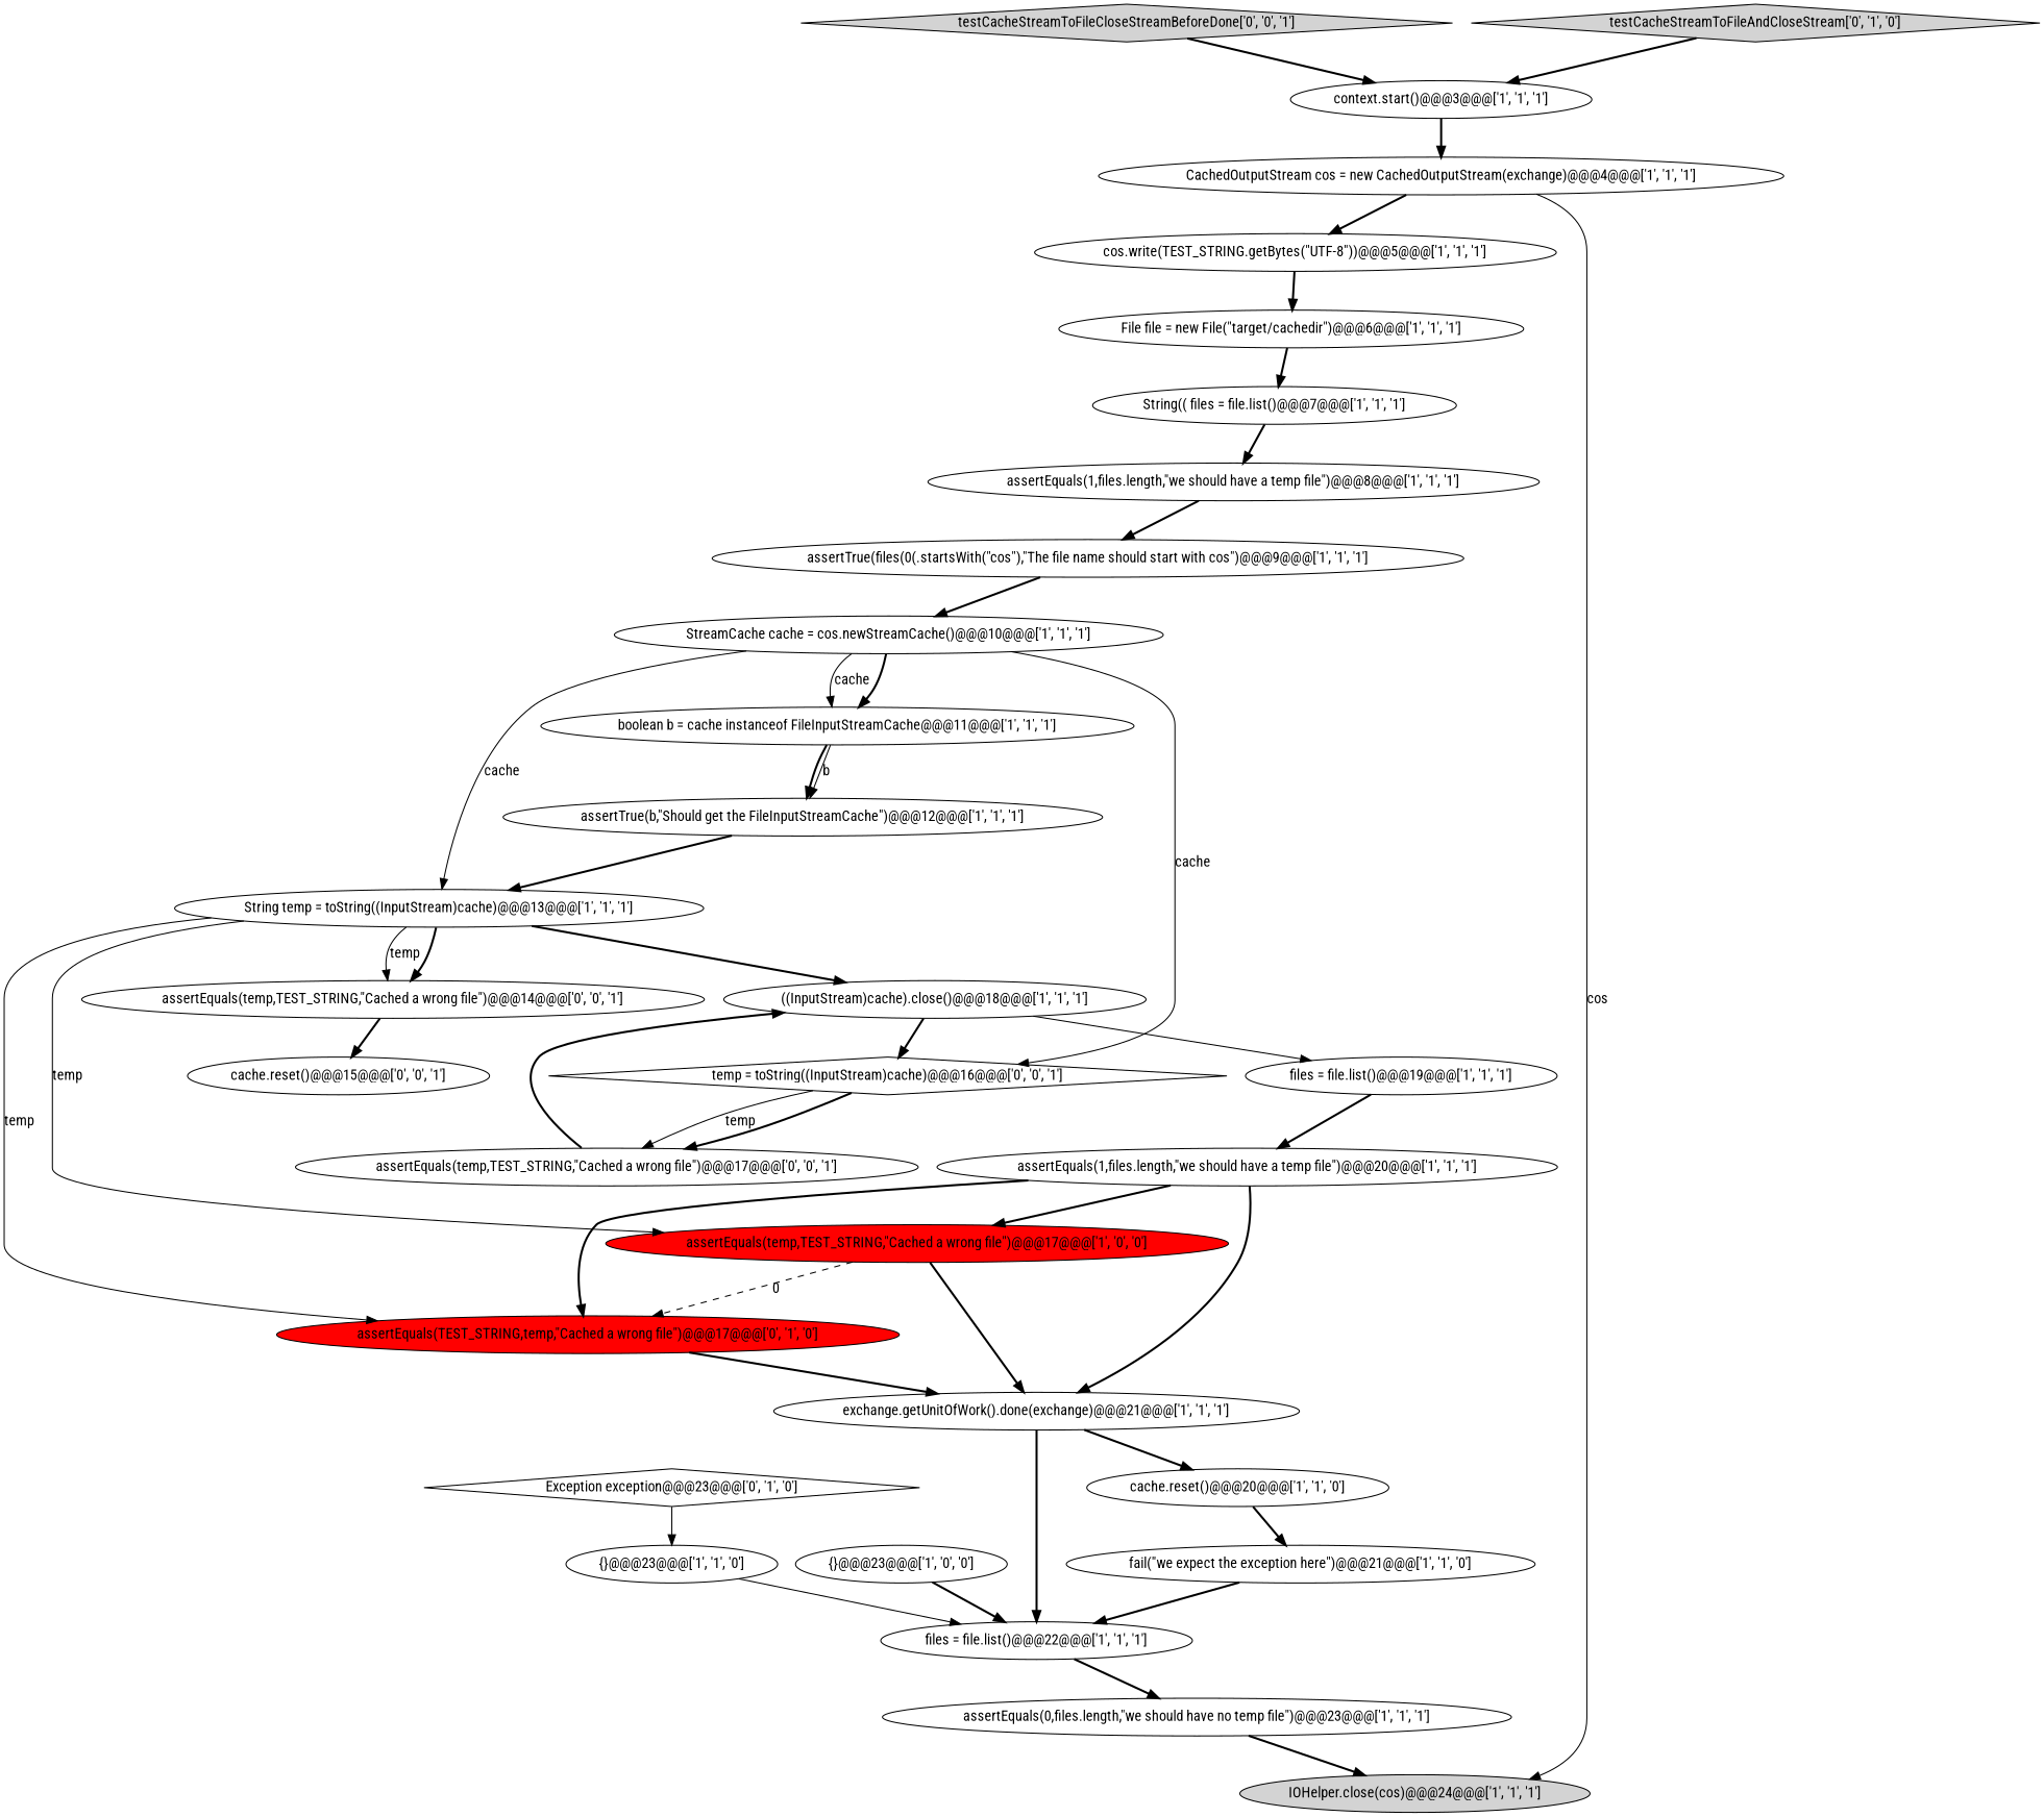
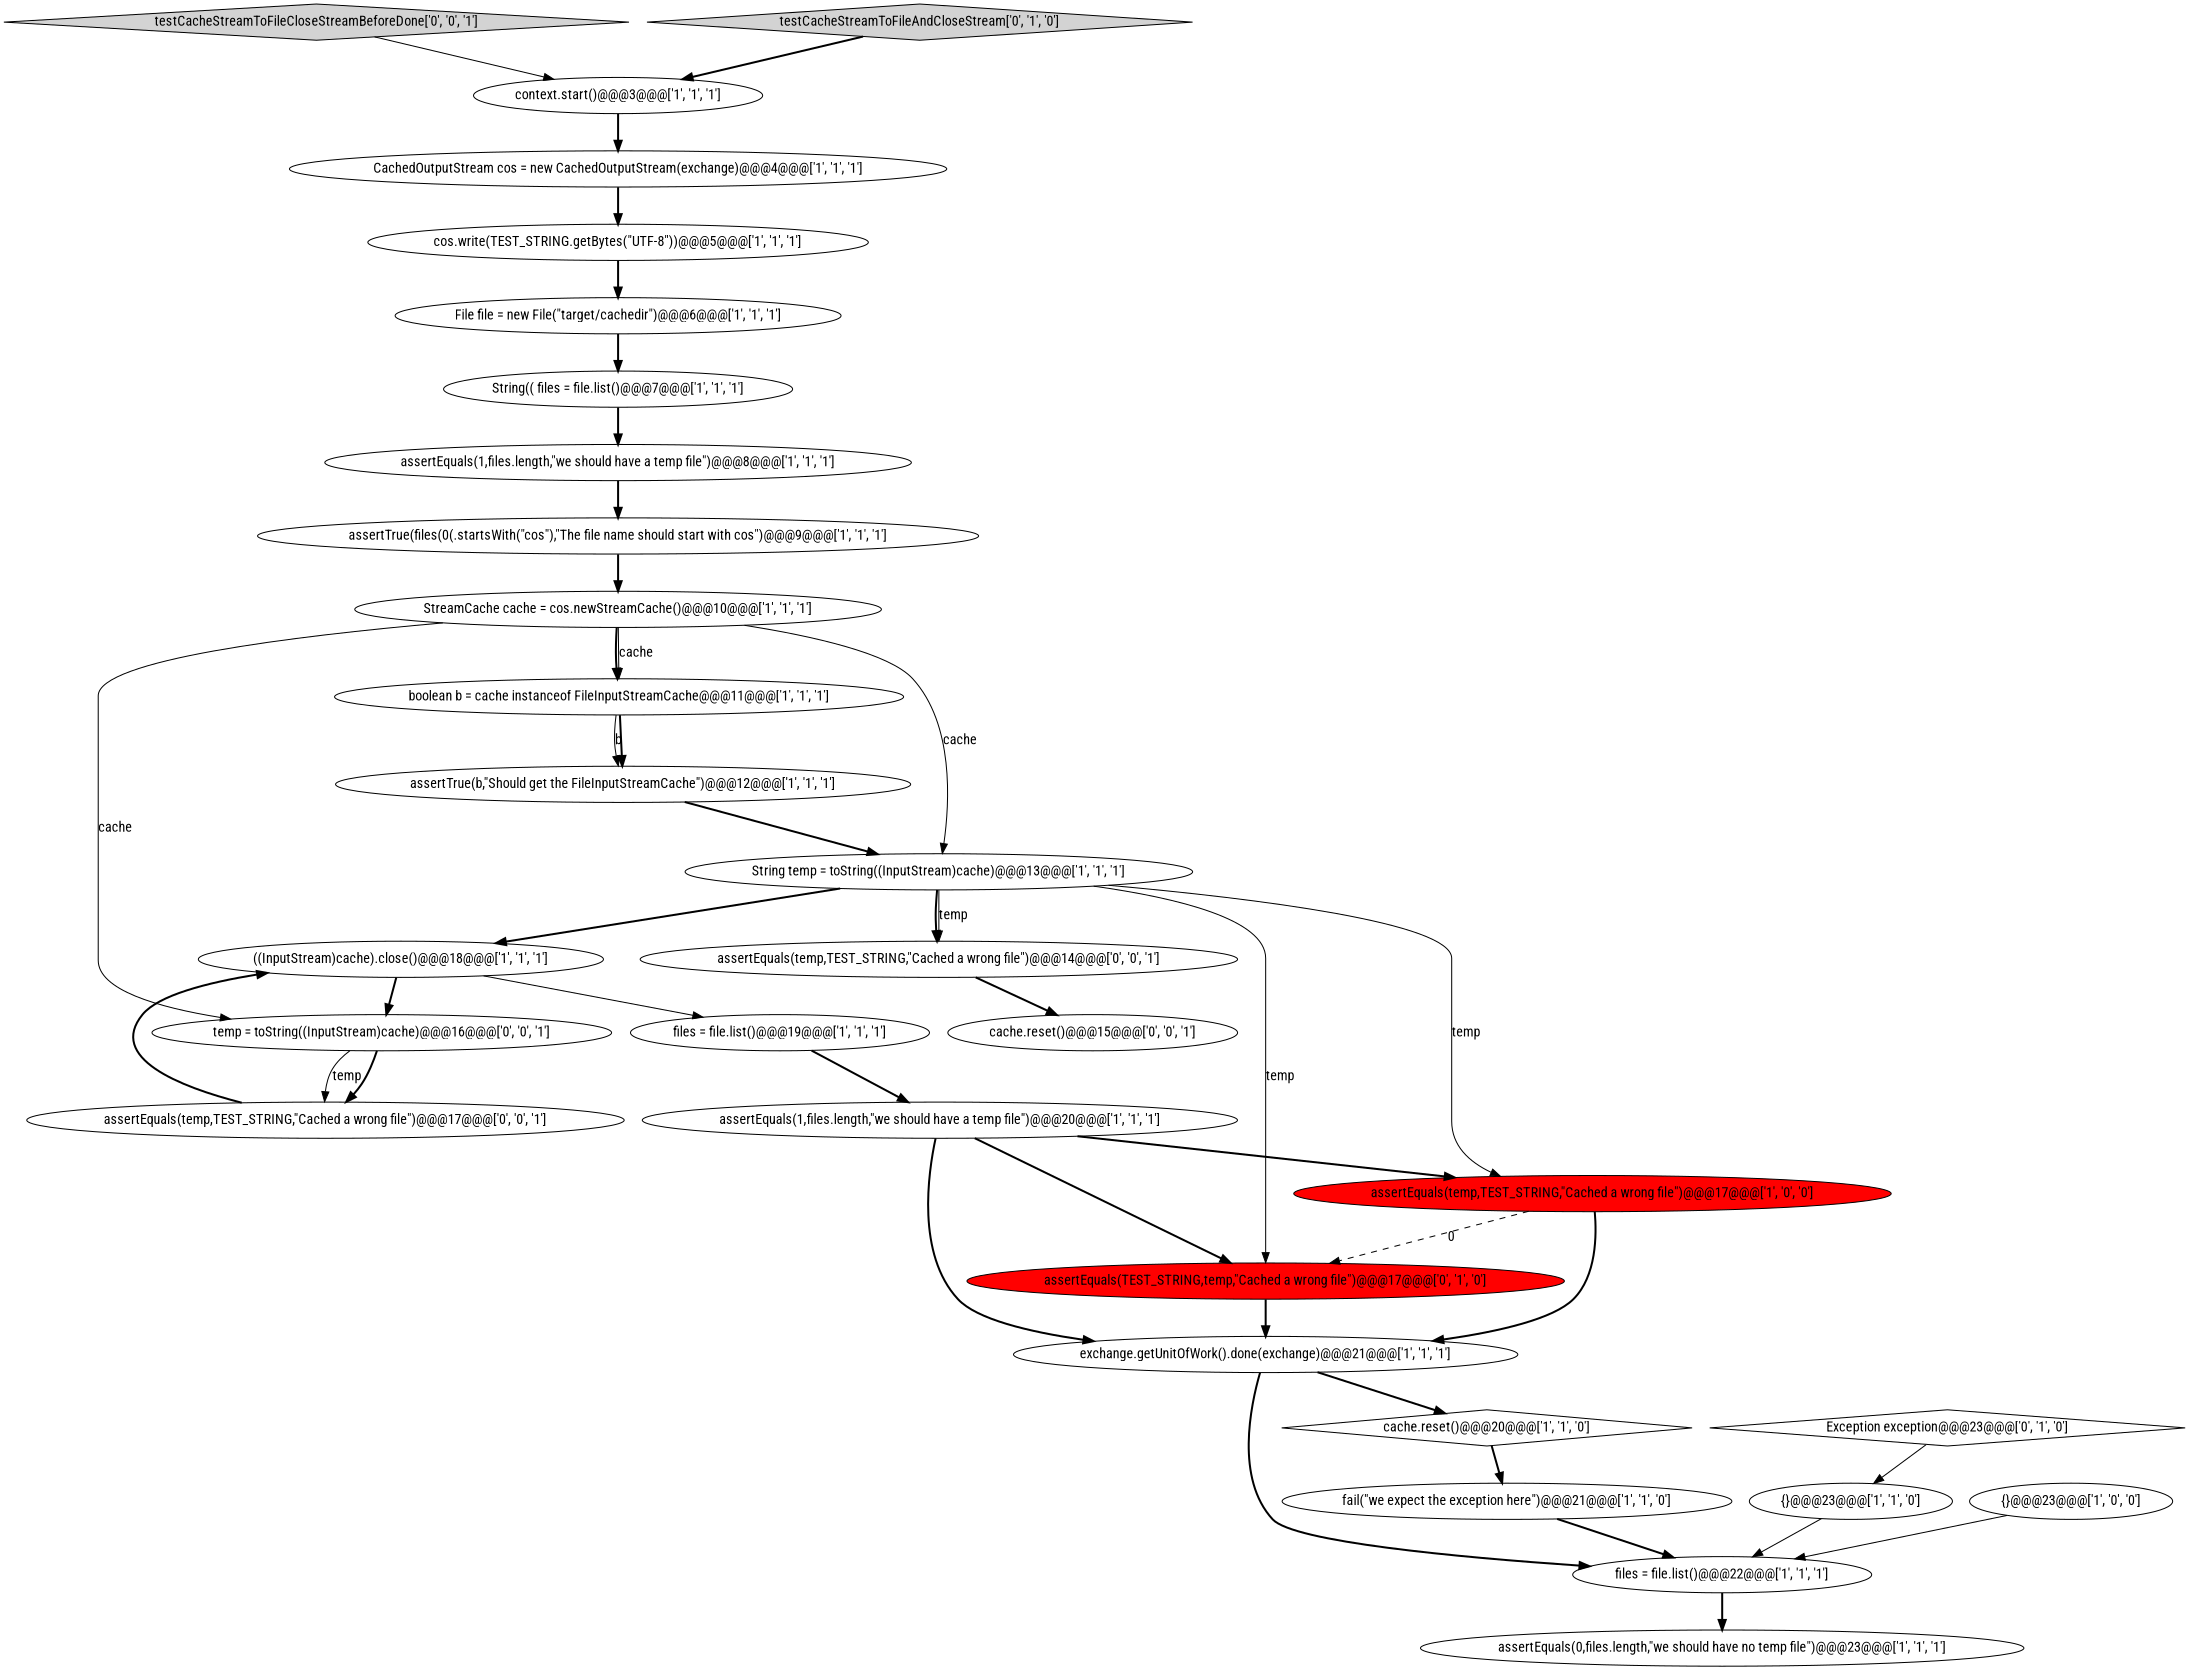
  digraph {
    fontname="Roboto Condensed"
    node [fillcolor=white fontname="Roboto Condensed" shape=ellipse style=filled]
    edge [fontname="Roboto Condensed" style=bold]
    n1 [label="assertEquals(1,files.length,\"we should have a temp file\")@@@8@@@['1', '1', '1']"]
    n2 [label="assertTrue(files(0(.startsWith(\"cos\"),\"The file name should start with cos\")@@@9@@@['1', '1', '1']"]
    n3 [label="StreamCache cache = cos.newStreamCache()@@@10@@@['1', '1', '1']"]
    n4 [label="boolean b = cache instanceof FileInputStreamCache@@@11@@@['1', '1', '1']"]
    n5 [label="assertTrue(b,\"Should get the FileInputStreamCache\")@@@12@@@['1', '1', '1']"]
    n6 [label="String temp = toString((InputStream)cache)@@@13@@@['1', '1', '1']"]
-   n7 [label="temp = toString((InputStream)cache)@@@16@@@['0', '0', '1']" shape=diamond]
+   n7 [label="temp = toString((InputStream)cache)@@@16@@@['0', '0', '1']"]
    n8 [label="assertEquals(temp,TEST_STRING,\"Cached a wrong file\")@@@17@@@['0', '0', '1']"]
    n9 [fillcolor=red label="assertEquals(TEST_STRING,temp,\"Cached a wrong file\")@@@17@@@['0', '1', '0']"]
    n10 [fillcolor=red label="assertEquals(temp,TEST_STRING,\"Cached a wrong file\")@@@17@@@['1', '0', '0']"]
    n11 [label="assertEquals(temp,TEST_STRING,\"Cached a wrong file\")@@@14@@@['0', '0', '1']"]
    n12 [label="((InputStream)cache).close()@@@18@@@['1', '1', '1']"]
    n13 [label="files = file.list()@@@19@@@['1', '1', '1']"]
    n14 [label="assertEquals(1,files.length,\"we should have a temp file\")@@@20@@@['1', '1', '1']"]
    n15 [label="exchange.getUnitOfWork().done(exchange)@@@21@@@['1', '1', '1']"]
    n16 [label="String(( files = file.list()@@@7@@@['1', '1', '1']"]
-   n17 [label="cache.reset()@@@20@@@['1', '1', '0']"]
+   n17 [label="cache.reset()@@@20@@@['1', '1', '0']" shape=diamond]
    n18 [label="files = file.list()@@@22@@@['1', '1', '1']"]
    n19 [label="fail(\"we expect the exception here\")@@@21@@@['1', '1', '0']"]
    n20 [label="assertEquals(0,files.length,\"we should have no temp file\")@@@23@@@['1', '1', '1']"]
    n21 [label="File file = new File(\"target/cachedir\")@@@6@@@['1', '1', '1']"]
    n22 [fillcolor=lightgray label="testCacheStreamToFileCloseStreamBeforeDone['0', '0', '1']" shape=diamond]
    n23 [label="context.start()@@@3@@@['1', '1', '1']"]
    n24 [label="CachedOutputStream cos = new CachedOutputStream(exchange)@@@4@@@['1', '1', '1']"]
    n25 [label="cache.reset()@@@15@@@['0', '0', '1']"]
    n26 [label="cos.write(TEST_STRING.getBytes(\"UTF-8\"))@@@5@@@['1', '1', '1']"]
-   n27 [fillcolor=lightgray label="IOHelper.close(cos)@@@24@@@['1', '1', '1']"]
    n28 [label="Exception exception@@@23@@@['0', '1', '0']" shape=diamond]
    n29 [label="{}@@@23@@@['1', '1', '0']"]
    n30 [fillcolor=lightgray label="testCacheStreamToFileAndCloseStream['0', '1', '0']" shape=diamond]
    n31 [label="{}@@@23@@@['1', '0', '0']"]
    n1 -> n2
    n2 -> n3
    n3 -> n4
    n3 -> n4 [label=cache style=solid]
    n3 -> n6 [label=cache style=solid]
    n3 -> n7 [label=cache style=solid]
    n4 -> n5 [label=b style=solid]
    n4 -> n5
    n5 -> n6
    n6 -> n9 [label=temp style=solid]
    n6 -> n10 [label=temp style=solid]
    n6 -> n11
    n6 -> n11 [label=temp style=solid]
    n6 -> n12
    n7 -> n8 [label=temp style=solid]
    n7 -> n8
    n8 -> n12
    n9 -> n15
    n10 -> n9 [label=0 style=dashed]
    n10 -> n15
    n11 -> n25
    n12 -> n7
    n12 -> n13 [style=solid]
    n13 -> n14
    n14 -> n9
    n14 -> n10
    n14 -> n15
    n15 -> n17
    n15 -> n18
    n16 -> n1
    n17 -> n19
    n18 -> n20
    n19 -> n18
-   n20 -> n27
    n21 -> n16
-   n22 -> n23
+   n22 -> n23 [style=solid]
    n23 -> n24
    n24 -> n26
-   n24 -> n27 [label=cos style=solid]
    n26 -> n21
    n28 -> n29 [style=solid]
    n29 -> n18 [style=solid]
    n30 -> n23
-   n31 -> n18
+   n31 -> n18 [style=solid]
  }
